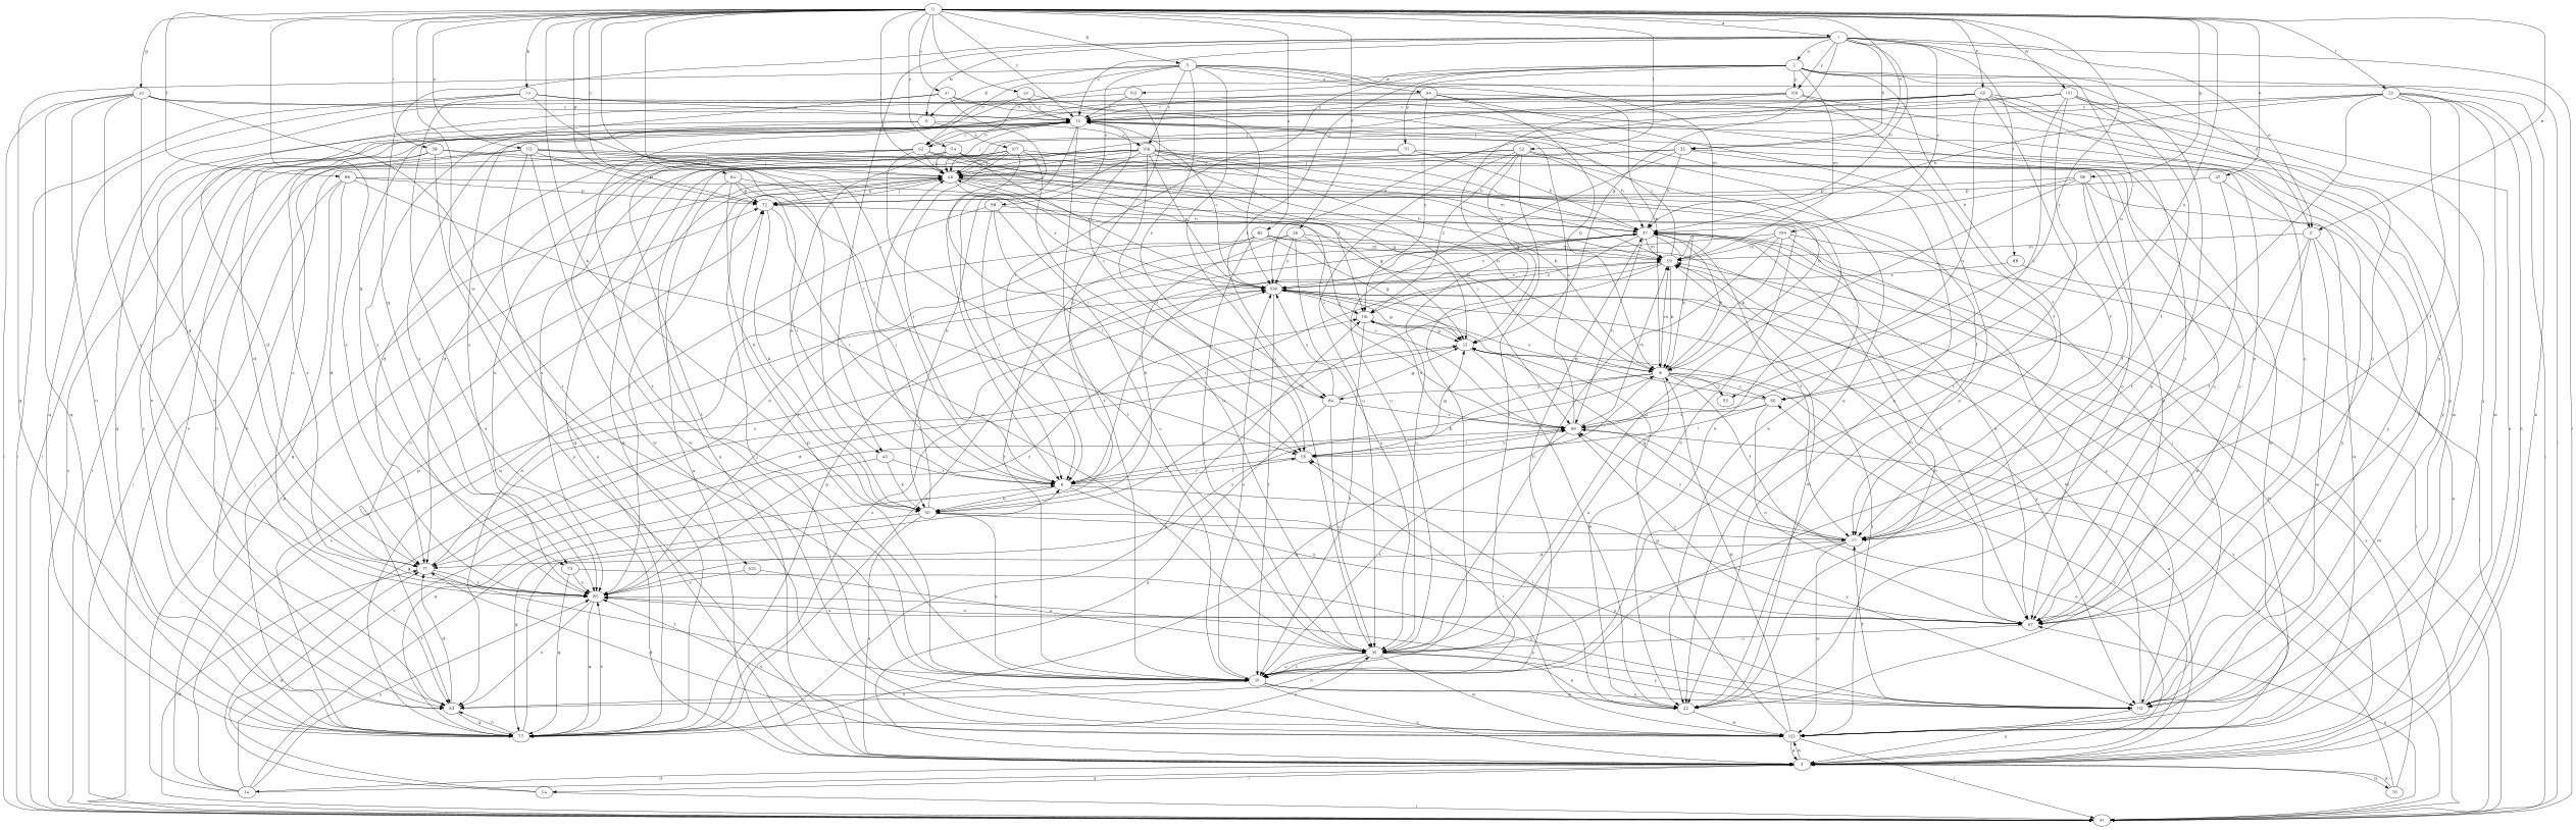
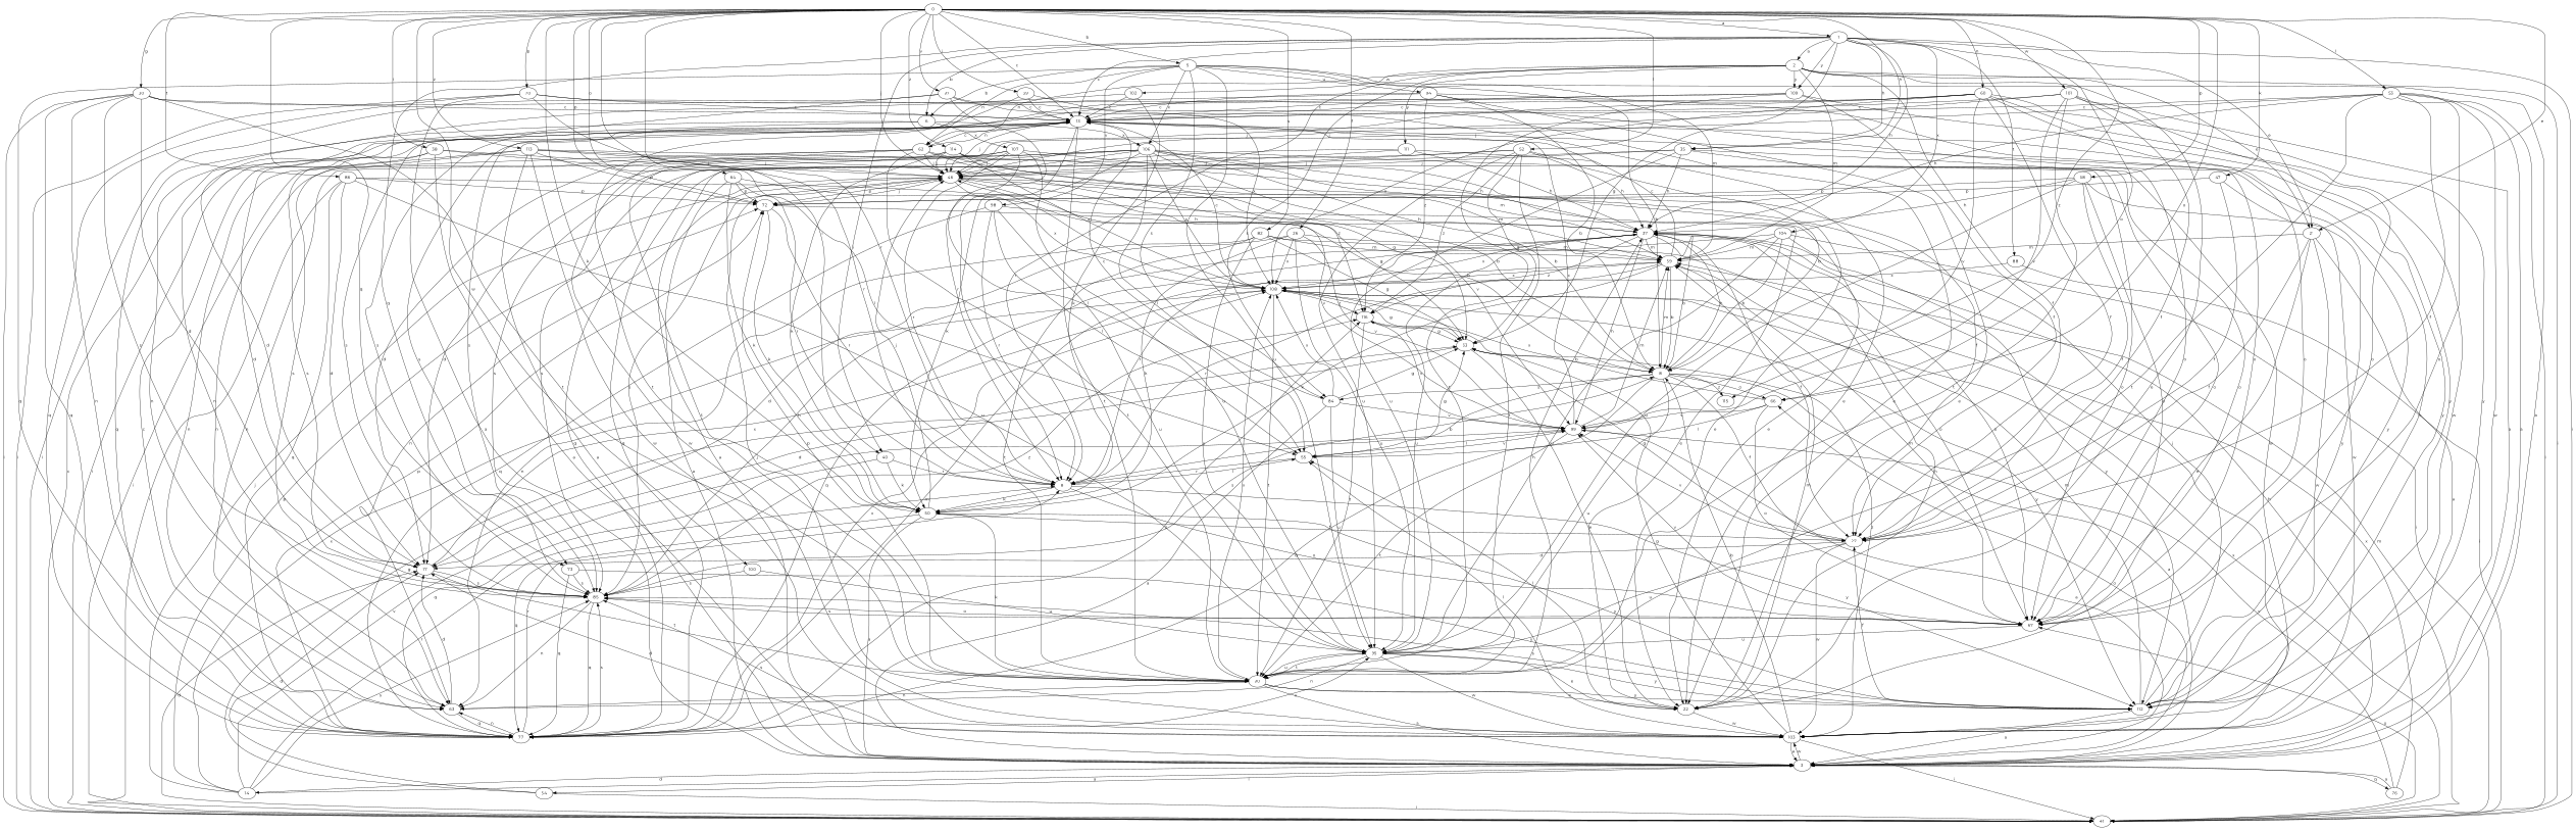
  strict digraph {
    fontname=Montserrat
    node [fontname=Montserrat]
    edge [fontname=Montserrat]
    0
    1
    5
    13
    21
    26
    30
    35
    38
    39
    40
    46
    47
    50
    52
    53
    60
    64
    66
    68
    70
    72
    73
    81
    82
    86
    97
    100
    101
    113
    114
    115
    2
    6
    33
    37
    41
    88
    104
    109
    59
    62
    84
    3
    8
    77
    94
    95
    98
    106
    85
-   90 [label=91]
+   90
    112
    22
    27
    103
    17
    99
    108
    63
    67
    55
    116
    102
    111
    107
    14
    54
    76
    0 -> 1 [label=a]
    0 -> 5 [label=b]
    0 -> 13 [label=c]
    0 -> 21 [label=e]
    0 -> 26 [label=f]
    0 -> 30 [label=g]
    0 -> 35 [label=h]
    0 -> 38 [label=i]
    0 -> 39 [label=i]
    0 -> 40 [label=i]
    0 -> 46 [label=j]
    0 -> 47 [label=k]
    0 -> 50 [label=k]
    0 -> 52 [label=l]
    0 -> 53 [label=l]
    0 -> 60 [label=n]
    0 -> 64 [label=o]
    0 -> 66 [label=o]
    0 -> 68 [label=p]
    0 -> 70 [label=p]
    0 -> 72 [label=p]
    0 -> 73 [label=q]
    0 -> 81 [label=r]
    0 -> 82 [label=s]
    0 -> 86 [label=t]
    0 -> 97 [label=v]
    0 -> 100 [label=w]
    0 -> 101 [label=w]
    0 -> 113 [label=z]
    0 -> 114 [label=z]
    0 -> 115 [label=z]
    1 -> 13 [label=c]
    1 -> 21 [label=e]
    1 -> 35 [label=h]
    1 -> 40 [label=i]
    1 -> 66 [label=o]
    1 -> 73 [label=q]
    1 -> 2 [label=a]
    1 -> 6 [label=b]
    1 -> 33 [label=g]
    1 -> 37 [label=h]
    1 -> 41 [label=i]
    1 -> 88 [label=t]
    1 -> 104 [label=x]
    1 -> 109 [label=y]
    5 -> 6 [label=b]
    5 -> 59 [label=m]
    5 -> 62 [label=n]
    5 -> 84 [label=s]
    5 -> 3 [label=a]
    5 -> 8 [label=b]
    5 -> 77 [label=q]
    5 -> 94 [label=u]
    5 -> 95 [label=u]
    5 -> 98 [label=v]
    5 -> 106 [label=x]
    13 -> 46 [label=j]
    13 -> 81 [label=r]
    13 -> 41 [label=i]
    13 -> 62 [label=n]
    13 -> 85 [label=s]
    13 -> 90 [label=t]
    13 -> 112 [label=y]
    21 -> 59 [label=m]
    21 -> 3 [label=a]
    21 -> 22 [label=e]
    21 -> 27 [label=f]
    21 -> 103 [label=w]
    26 -> 50 [label=k]
    26 -> 59 [label=m]
    26 -> 95 [label=u]
    26 -> 17 [label=d]
    26 -> 99 [label=v]
    26 -> 108 [label=x]
    30 -> 13 [label=c]
    30 -> 41 [label=i]
    30 -> 77 [label=q]
    30 -> 85 [label=s]
    30 -> 90 [label=t]
    30 -> 22 [label=e]
    30 -> 17 [label=d]
    30 -> 63 [label=n]
    35 -> 46 [label=j]
    35 -> 37 [label=h]
    35 -> 77 [label=q]
    35 -> 95 [label=u]
    35 -> 103 [label=w]
    35 -> 67 [label=o]
    38 -> 46 [label=j]
    38 -> 3 [label=a]
    38 -> 85 [label=s]
    38 -> 17 [label=d]
    38 -> 55 [label=l]
    39 -> 13 [label=c]
    39 -> 90 [label=t]
    39 -> 108 [label=x]
    40 -> 50 [label=k]
    40 -> 81 [label=r]
    40 -> 77 [label=q]
    46 -> 72 [label=p]
    46 -> 33 [label=g]
    46 -> 59 [label=m]
    46 -> 85 [label=s]
    46 -> 99 [label=v]
    46 -> 108 [label=x]
    46 -> 63 [label=n]
    47 -> 72 [label=p]
    47 -> 27 [label=f]
    47 -> 103 [label=w]
    50 -> 46 [label=j]
    50 -> 3 [label=a]
    50 -> 77 [label=q]
    50 -> 112 [label=y]
    50 -> 27 [label=f]
    52 -> 46 [label=j]
    52 -> 33 [label=g]
    52 -> 37 [label=h]
    52 -> 8 [label=b]
    52 -> 95 [label=u]
    52 -> 85 [label=s]
    52 -> 90 [label=t]
    52 -> 116 [label=z]
    53 -> 13 [label=c]
    53 -> 46 [label=j]
    53 -> 37 [label=h]
    53 -> 41 [label=i]
    53 -> 3 [label=a]
    53 -> 90 [label=t]
    53 -> 27 [label=f]
    53 -> 103 [label=w]
    53 -> 67 [label=o]
    60 -> 13 [label=c]
    60 -> 46 [label=j]
    60 -> 112 [label=y]
    60 -> 27 [label=f]
    60 -> 103 [label=w]
    60 -> 99 [label=v]
    60 -> 108 [label=x]
    60 -> 63 [label=n]
    60 -> 67 [label=o]
    64 -> 50 [label=k]
    64 -> 72 [label=p]
    64 -> 81 [label=r]
    64 -> 3 [label=a]
    64 -> 8 [label=b]
    66 -> 99 [label=v]
    66 -> 108 [label=x]
    66 -> 67 [label=o]
    66 -> 55 [label=l]
    68 -> 72 [label=p]
    68 -> 37 [label=h]
    68 -> 95 [label=u]
    68 -> 112 [label=y]
    68 -> 27 [label=f]
    68 -> 67 [label=o]
    70 -> 13 [label=c]
    70 -> 81 [label=r]
    70 -> 41 [label=i]
    70 -> 3 [label=a]
    70 -> 77 [label=q]
    70 -> 67 [label=o]
    72 -> 46 [label=j]
    72 -> 50 [label=k]
    72 -> 81 [label=r]
    72 -> 37 [label=h]
    73 -> 77 [label=q]
    73 -> 85 [label=s]
    73 -> 112 [label=y]
    81 -> 50 [label=k]
    81 -> 8 [label=b]
    81 -> 112 [label=y]
    81 -> 67 [label=o]
    81 -> 55 [label=l]
    82 -> 33 [label=g]
    82 -> 59 [label=m]
    82 -> 95 [label=u]
    82 -> 90 [label=t]
    82 -> 63 [label=n]
    82 -> 67 [label=o]
    86 -> 72 [label=p]
    86 -> 41 [label=i]
    86 -> 77 [label=q]
    86 -> 95 [label=u]
    86 -> 22 [label=e]
    86 -> 17 [label=d]
    97 -> 13 [label=c]
    97 -> 81 [label=r]
    97 -> 41 [label=i]
    97 -> 85 [label=s]
    97 -> 22 [label=e]
    100 -> 95 [label=u]
    100 -> 85 [label=s]
    101 -> 13 [label=c]
    101 -> 46 [label=j]
    101 -> 3 [label=a]
    101 -> 90 [label=t]
    101 -> 27 [label=f]
    101 -> 99 [label=v]
    101 -> 67 [label=o]
    113 -> 46 [label=j]
    113 -> 72 [label=p]
    113 -> 33 [label=g]
    113 -> 3 [label=a]
    113 -> 85 [label=s]
    113 -> 112 [label=y]
    113 -> 103 [label=w]
    113 -> 63 [label=n]
    114 -> 46 [label=j]
    114 -> 50 [label=k]
    114 -> 8 [label=b]
    114 -> 22 [label=e]
    114 -> 103 [label=w]
    114 -> 108 [label=x]
    2 -> 21 [label=e]
    2 -> 81 [label=r]
    2 -> 41 [label=i]
    2 -> 109 [label=y]
    2 -> 59 [label=m]
    2 -> 62 [label=n]
    2 -> 84 [label=s]
    2 -> 22 [label=e]
    2 -> 27 [label=f]
    2 -> 102 [label=w]
    2 -> 111 [label=y]
    6 -> 77 [label=q]
    6 -> 106 [label=x]
    6 -> 17 [label=d]
    6 -> 107 [label=x]
    33 -> 8 [label=b]
    33 -> 22 [label=e]
    33 -> 17 [label=d]
    37 -> 59 [label=m]
    37 -> 3 [label=a]
    37 -> 8 [label=b]
    37 -> 77 [label=q]
    37 -> 95 [label=u]
    37 -> 27 [label=f]
    37 -> 99 [label=h]
    37 -> 108 [label=x]
    37 -> 67 [label=o]
    37 -> 116 [label=z]
    41 -> 13 [label=c]
    41 -> 59 [label=m]
    41 -> 17 [label=d]
    41 -> 108 [label=x]
    41 -> 67 [label=o]
    88 -> 41 [label=i]
    88 -> 108 [label=x]
    104 -> 81 [label=r]
    104 -> 41 [label=i]
    104 -> 59 [label=m]
    104 -> 8 [label=b]
    104 -> 95 [label=u]
    104 -> 112 [label=y]
    109 -> 13 [label=c]
    109 -> 85 [label=s]
    109 -> 90 [label=t]
    109 -> 112 [label=y]
    109 -> 27 [label=f]
    59 -> 13 [label=c]
    59 -> 50 [label=k]
    59 -> 81 [label=r]
    59 -> 8 [label=b]
    59 -> 108 [label=x]
    62 -> 13 [label=c]
    62 -> 46 [label=j]
    62 -> 41 [label=i]
    62 -> 90 [label=t]
    62 -> 22 [label=e]
    62 -> 17 [label=d]
    62 -> 63 [label=n]
    62 -> 116 [label=z]
    84 -> 13 [label=c]
    84 -> 33 [label=g]
    84 -> 3 [label=a]
    84 -> 95 [label=u]
    84 -> 99 [label=v]
    84 -> 108 [label=x]
    3 -> 66 [label=o]
    3 -> 37 [label=h]
    3 -> 103 [label=w]
    3 -> 14 [label=d]
    3 -> 54 [label=l]
    3 -> 76 [label=q]
    8 -> 66 [label=o]
    8 -> 115 [label=z]
    8 -> 37 [label=h]
    8 -> 59 [label=m]
    8 -> 84 [label=s]
    8 -> 3 [label=a]
    8 -> 77 [label=q]
    8 -> 95 [label=u]
    8 -> 85 [label=s]
    8 -> 27 [label=f]
    77 -> 13 [label=c]
    77 -> 72 [label=p]
    77 -> 81 [label=r]
    77 -> 59 [label=m]
    77 -> 95 [label=u]
    77 -> 85 [label=s]
    77 -> 108 [label=x]
    77 -> 63 [label=n]
    77 -> 116 [label=z]
    94 -> 13 [label=c]
    94 -> 8 [label=b]
    94 -> 85 [label=s]
    94 -> 22 [label=e]
    94 -> 67 [label=o]
    94 -> 116 [label=z]
    95 -> 90 [label=t]
    95 -> 112 [label=y]
    95 -> 22 [label=e]
    95 -> 103 [label=w]
    95 -> 63 [label=n]
    98 -> 81 [label=r]
    98 -> 37 [label=h]
    98 -> 77 [label=q]
    98 -> 95 [label=u]
    98 -> 55 [label=l]
    106 -> 46 [label=j]
    106 -> 50 [label=k]
    106 -> 37 [label=h]
    106 -> 59 [label=m]
    106 -> 3 [label=a]
    106 -> 8 [label=b]
    106 -> 85 [label=s]
    106 -> 17 [label=d]
    106 -> 99 [label=v]
    106 -> 108 [label=x]
    106 -> 67 [label=o]
    106 -> 55 [label=l]
    85 -> 37 [label=h]
    85 -> 77 [label=q]
    85 -> 63 [label=n]
    85 -> 67 [label=o]
    85 -> 116 [label=z]
    90 -> 50 [label=k]
    90 -> 72 [label=p]
    90 -> 37 [label=h]
    90 -> 3 [label=a]
    90 -> 95 [label=u]
    90 -> 112 [label=y]
    90 -> 22 [label=e]
    90 -> 108 [label=x]
    90 -> 63 [label=n]
    112 -> 13 [label=c]
    112 -> 46 [label=j]
    112 -> 59 [label=m]
    112 -> 3 [label=a]
    112 -> 85 [label=s]
    112 -> 27 [label=f]
    22 -> 37 [label=h]
    22 -> 59 [label=m]
    22 -> 103 [label=w]
    22 -> 55 [label=l]
    27 -> 33 [label=g]
    27 -> 95 [label=u]
    27 -> 103 [label=w]
    27 -> 17 [label=d]
    27 -> 99 [label=v]
    103 -> 46 [label=j]
    103 -> 33 [label=g]
    103 -> 41 [label=i]
    103 -> 3 [label=a]
    103 -> 8 [label=b]
    103 -> 85 [label=s]
    103 -> 17 [label=d]
    103 -> 55 [label=l]
    103 -> 116 [label=z]
    17 -> 85 [label=s]
    17 -> 90 [label=t]
    17 -> 108 [label=x]
    99 -> 13 [label=c]
    99 -> 59 [label=m]
    99 -> 3 [label=a]
    99 -> 90 [label=t]
    99 -> 55 [label=l]
    108 -> 13 [label=c]
    108 -> 46 [label=j]
    108 -> 33 [label=g]
    108 -> 90 [label=t]
    108 -> 112 [label=y]
    108 -> 116 [label=z]
    63 -> 77 [label=q]
    63 -> 17 [label=d]
    67 -> 59 [label=m]
    67 -> 95 [label=u]
    67 -> 85 [label=s]
    67 -> 99 [label=v]
    55 -> 81 [label=r]
    55 -> 33 [label=g]
    55 -> 99 [label=v]
    116 -> 33 [label=g]
    116 -> 90 [label=t]
    116 -> 99 [label=v]
    102 -> 13 [label=c]
    102 -> 50 [label=k]
    102 -> 63 [label=n]
    111 -> 46 [label=j]
    111 -> 37 [label=h]
    111 -> 77 [label=q]
    111 -> 67 [label=o]
    107 -> 46 [label=j]
    107 -> 81 [label=r]
    107 -> 95 [label=u]
    107 -> 90 [label=t]
    107 -> 27 [label=f]
    107 -> 63 [label=n]
    107 -> 55 [label=l]
    14 -> 46 [label=j]
    14 -> 72 [label=p]
    14 -> 81 [label=r]
    14 -> 3 [label=a]
    14 -> 85 [label=s]
    14 -> 99 [label=v]
    14 -> 108 [label=x]
    54 -> 33 [label=g]
    54 -> 41 [label=i]
    54 -> 17 [label=d]
    76 -> 3 [label=a]
    76 -> 99 [label=v]
    76 -> 108 [label=x]
  }
